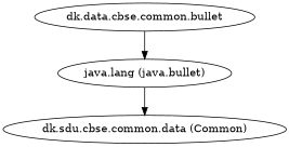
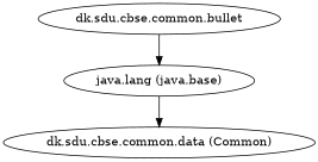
  digraph {
    fontname="DejaVu Serif"
    node [fontname="DejaVu Serif"]
    edge [fontname="DejaVu Serif"]
-   "dk.sdu.cbse.common.bullet" [label="dk.data.cbse.common.bullet"]
-   "java.lang (java.base)" [label="java.lang (java.bullet)"]
+   "dk.sdu.cbse.common.bullet"
+   "java.lang (java.base)"
    "dk.sdu.cbse.common.data (Common)"
    "dk.sdu.cbse.common.bullet" -> "java.lang (java.base)"
    "java.lang (java.base)" -> "dk.sdu.cbse.common.data (Common)"
  }
